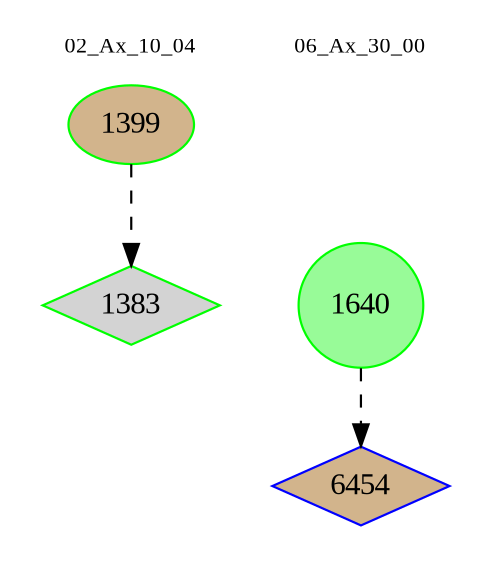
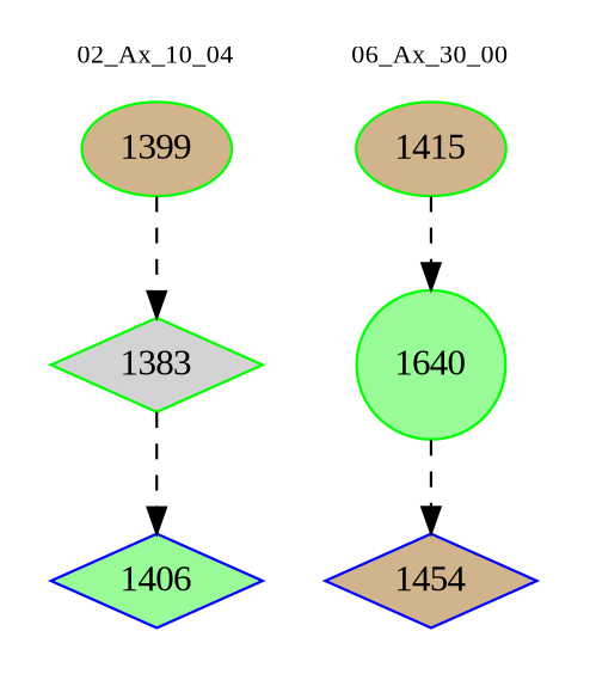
  digraph {
    fontname="Liberation Serif"
    node [color=green fillcolor=tan fontname="Liberation Serif" shape=diamond style=filled]
    edge [color=black fontname="Liberation Serif" style=dashed]
    n1 [label=1399 shape=ellipse]
    n2 [fillcolor=lightgrey label=1383]
+   n3 [color=blue fillcolor=palegreen label=1406]
+   n4 [label=1415 shape=ellipse]
    n5 [fillcolor=palegreen label=1640 shape=circle]
-   n6 [color=blue label=6454]
+   n6 [color=blue label=1454]
    subgraph cluster_1 {
      color=white
      fontsize=10
      label="02_Ax_10_04"
      n1
      n2
+     n3
    }
    subgraph cluster_2 {
      color=white
      fontsize=10
      label="06_Ax_30_00"
+     n4
      n5
      n6
    }
    n1 -> n2
+   n2 -> n3
+   n4 -> n5
    n5 -> n6
  }
